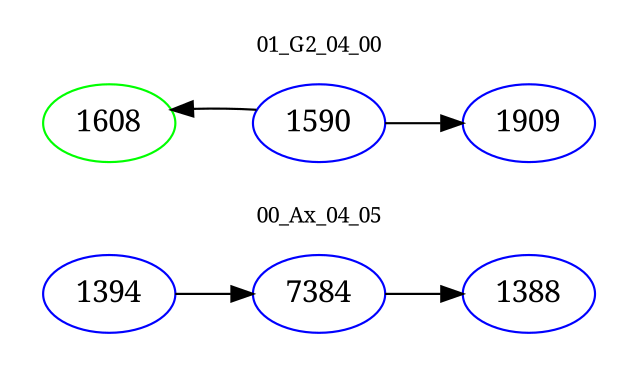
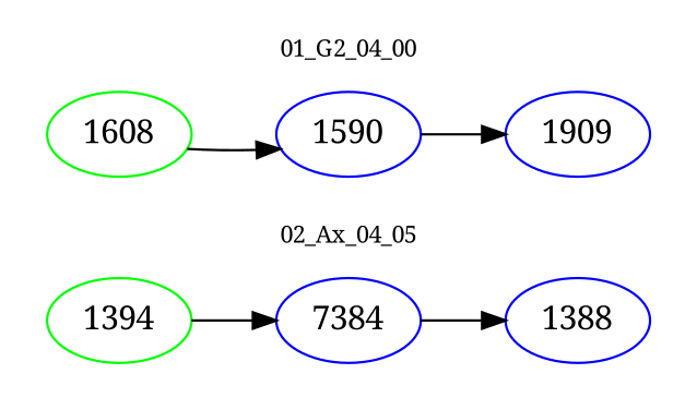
  digraph {
    fontname="Noto Serif"
    rankdir=LR
    node [color=blue fontname="Noto Serif"]
    edge [color=black fontname="Noto Serif"]
-   n1 [label=1394]
+   n1 [color=green label=1394]
    n2 [label=7384]
    n3 [label=1388]
    n4 [color=green label=1608]
    n5 [label=1590]
    n6 [label=1909]
    subgraph cluster_1 {
      color=white
      fontsize=10
-     label="00_Ax_04_05"
+     label="02_Ax_04_05"
      n1
      n2
      n3
    }
    subgraph cluster_2 {
      color=white
      fontsize=10
      label="01_G2_04_00"
      n4
      n5
      n6
    }
    n1 -> n2
    n2 -> n3
-   n5 -> n4
+   n4 -> n5
    n5 -> n6
  }
